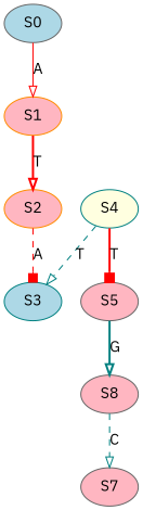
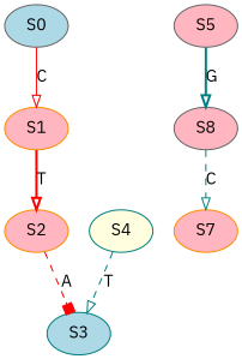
  strict digraph {
    fontname="IBM Plex Sans"
    node [color=gray40 fillcolor=lightpink fontname="IBM Plex Sans" style=filled]
    edge [arrowhead=onormal color=red fontname="IBM Plex Sans" style=bold]
    S0 [fillcolor=lightblue]
    S1 [color=darkorange]
    S2 [color=darkorange]
    S3 [color=teal fillcolor=lightblue]
    S4 [color=teal fillcolor=lightyellow]
    S5
    n7 [label=S8]
-   S7
-   S0 -> S1 [label=A style=solid]
+   S7 [color=darkorange]
+   S0 -> S1 [label=C style=solid]
    S1 -> S2 [label=T]
    S2 -> S3 [arrowhead=box label=A style=dashed]
    S4 -> S3 [color=teal label=T style=dashed]
-   S4 -> S5 [arrowhead=box label=T]
    S5 -> n7 [color=teal label=G]
    n7 -> S7 [color=teal label=C style=dashed]
  }
